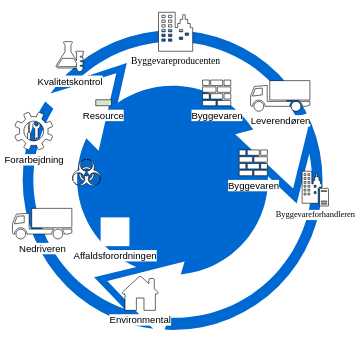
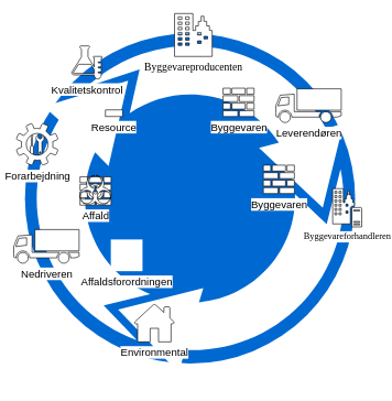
  <mxCell id="0" />
  <mxCell id="1" parent="0" />
  <mxCell id="2" value="" style="ellipse;whiteSpace=wrap;html=1;rounded=0;shadow=0;comic=0;strokeWidth=1;fontFamily=Verdana;fontSize=14;strokeColor=none;fillColor=#0069D1;" parent="1" vertex="1"><mxGeometry x="37" y="50" width="500" height="500" as="geometry" /></mxCell>
- <mxCell id="3" value="Environmental&lt;div&gt;Resource&lt;/div&gt;" style="shadow=0;dashed=0;html=1;strokeColor=none;shape=mxgraph.mscae.general.continuous_cycle;fillColor=#ffffff;rounded=0;comic=0;fontFamily=Verdana;fontSize=14;fontColor=#FFFFFF;verticalAlign=top;labelPosition=center;verticalLabelPosition=bottom;align=center;" parent="1" vertex="1"><mxGeometry x="45.05" y="60" width="483.9" height="504.06" as="geometry" /></mxCell>
+ <mxCell id="3" value="Environmental&lt;div&gt;Awareness&lt;/div&gt;" style="shadow=0;dashed=0;html=1;strokeColor=none;shape=mxgraph.mscae.general.continuous_cycle;fillColor=#ffffff;rounded=0;comic=0;fontFamily=Verdana;fontSize=14;fontColor=#FFFFFF;verticalAlign=top;labelPosition=center;verticalLabelPosition=bottom;align=center;" parent="1" vertex="1"><mxGeometry x="45.05" y="60" width="483.9" height="504.06" as="geometry" /></mxCell>
  <mxCell id="4" value="&lt;font style=&quot;font-size: 16px&quot;&gt;Byggevareproducenten&lt;/font&gt;" style="shadow=0;dashed=0;html=1;labelPosition=center;verticalLabelPosition=bottom;verticalAlign=top;shape=mxgraph.office.concepts.on_premises;rounded=0;comic=0;fontFamily=Verdana;fontSize=14;" parent="1" vertex="1"><mxGeometry x="263.5" y="20" width="57" height="65" as="geometry" /></mxCell>
  <mxCell id="5" value="&lt;font style=&quot;font-size: 16px&quot;&gt;Leverendøren&lt;/font&gt;" style="shape=mxgraph.signs.transportation.truck_1;html=1;pointerEvents=1;verticalLabelPosition=bottom;verticalAlign=top;align=center;sketch=0;labelBackgroundColor=default;" parent="1" vertex="1"><mxGeometry x="417" y="134" width="99" height="51" as="geometry" /></mxCell>
  <mxCell id="6" value="&lt;font style=&quot;font-size: 16px&quot;&gt;Byggevaren&lt;/font&gt;" style="sketch=0;pointerEvents=1;shadow=0;dashed=0;html=1;labelPosition=center;verticalLabelPosition=bottom;verticalAlign=top;outlineConnect=0;align=center;shape=mxgraph.office.concepts.firewall;labelBackgroundColor=default;" parent="1" vertex="1"><mxGeometry x="337" y="133" width="47" height="43" as="geometry" /></mxCell>
- <mxCell id="7" value="&lt;span style=&quot;font-size: 16px&quot;&gt;Kvalitetskontrol&lt;/span&gt;" style="sketch=0;pointerEvents=1;shadow=0;dashed=0;html=1;labelPosition=center;verticalLabelPosition=bottom;verticalAlign=top;outlineConnect=0;align=center;shape=mxgraph.office.concepts.lab;labelBackgroundColor=default;" parent="1" vertex="1"><mxGeometry x="92" y="69" width="47" height="50" as="geometry" /></mxCell>
+ <mxCell id="7" value="&lt;span style=&quot;font-size: 16px&quot;&gt;Kvalitetskontrol&lt;/span&gt;" style="sketch=0;pointerEvents=1;shadow=0;dashed=0;html=1;labelPosition=center;verticalLabelPosition=bottom;verticalAlign=top;outlineConnect=0;align=center;shape=mxgraph.office.concepts.lab;labelBackgroundColor=default;" parent="1" vertex="1"><mxGeometry x="107" y="69" width="47" height="50" as="geometry" /></mxCell>
  <mxCell id="8" value="Byggevareforhandleren" style="shadow=0;dashed=0;html=1;labelPosition=center;verticalLabelPosition=bottom;verticalAlign=top;shape=mxgraph.office.servers.on_premises_server;rounded=0;comic=0;fontFamily=Verdana;fontSize=14;labelBackgroundColor=default;" parent="1" vertex="1"><mxGeometry x="503" y="285" width="44" height="58" as="geometry" /></mxCell>
  <mxCell id="9" value="&lt;font style=&quot;font-size: 16px&quot;&gt;Environmental&lt;/font&gt;" style="sketch=0;pointerEvents=1;shadow=0;dashed=0;html=1;labelPosition=center;verticalLabelPosition=bottom;verticalAlign=top;outlineConnect=0;align=center;shape=mxgraph.office.concepts.home;labelBackgroundColor=default;" parent="1" vertex="1"><mxGeometry x="202.5" y="460" width="61" height="57" as="geometry" /></mxCell>
  <mxCell id="10" value="&lt;font style=&quot;font-size: 16px&quot;&gt;Nedriveren&lt;/font&gt;" style="shape=mxgraph.signs.transportation.truck_1;html=1;pointerEvents=1;verticalLabelPosition=bottom;verticalAlign=top;align=center;sketch=0;labelBackgroundColor=default;" parent="1" vertex="1"><mxGeometry x="20" y="347" width="99" height="51" as="geometry" /></mxCell>
  <mxCell id="11" value="Affaldsforordningen" style="shape=image;html=1;verticalAlign=top;verticalLabelPosition=bottom;labelBackgroundColor=#ffffff;imageAspect=0;aspect=fixed;image=https://cdn2.iconfinder.com/data/icons/nasty/60/trash_waste-128.png;fontSize=16;imageBackground=default;" parent="1" vertex="1"><mxGeometry x="167" y="362" width="48" height="48" as="geometry" /></mxCell>
  <mxCell id="12" value="" style="sketch=0;pointerEvents=1;shadow=0;dashed=0;html=1;labelPosition=center;verticalLabelPosition=bottom;verticalAlign=top;outlineConnect=0;align=center;shape=mxgraph.office.concepts.maintenance;fontSize=16;" parent="1" vertex="1"><mxGeometry x="45.05" y="203" width="20.89" height="30" as="geometry" /></mxCell>
  <mxCell id="13" value="Forarbejdning" style="sketch=0;pointerEvents=1;shadow=0;dashed=0;html=1;labelPosition=center;verticalLabelPosition=bottom;verticalAlign=top;outlineConnect=0;align=center;shape=mxgraph.office.concepts.settings;fontSize=16;labelBackgroundColor=default;" parent="1" vertex="1"><mxGeometry x="24" y="186.5" width="63" height="63" as="geometry" /></mxCell>
+ <mxCell id="14" value="&lt;font style=&quot;font-size: 16px&quot;&gt;Affald&lt;/font&gt;" style="sketch=0;pointerEvents=1;shadow=0;dashed=0;html=1;labelPosition=center;verticalLabelPosition=bottom;verticalAlign=top;outlineConnect=0;align=center;shape=mxgraph.office.concepts.firewall;labelBackgroundColor=default;" parent="1" vertex="1"><mxGeometry x="120.4" y="267.06" width="47" height="43" as="geometry" /></mxCell>
  <mxCell id="15" value="&lt;font style=&quot;font-size: 16px&quot;&gt;Byggevaren&lt;/font&gt;" style="sketch=0;pointerEvents=1;shadow=0;dashed=0;html=1;labelPosition=center;verticalLabelPosition=bottom;verticalAlign=top;outlineConnect=0;align=center;shape=mxgraph.office.concepts.firewall;labelBackgroundColor=default;" parent="1" vertex="1"><mxGeometry x="398" y="249.5" width="47" height="43" as="geometry" /></mxCell>
  <mxCell id="16" value="" style="shape=mxgraph.signs.safety.biohazard;html=1;pointerEvents=1;verticalLabelPosition=bottom;verticalAlign=top;align=center;sketch=0;" parent="1" vertex="1"><mxGeometry x="118.4" y="265.06" width="50.2" height="45.94" as="geometry" /></mxCell>
- <mxCell id="17" value="Resource" style="rounded=0;whiteSpace=wrap;html=1;labelBackgroundColor=default;fontSize=16;labelPosition=center;verticalLabelPosition=bottom;align=center;verticalAlign=top;fillColor=#d5e8d4;" parent="1" vertex="1"><mxGeometry x="159" y="166" width="26" height="10" as="geometry" /></mxCell>
+ <mxCell id="17" value="Resource" style="rounded=0;whiteSpace=wrap;html=1;labelBackgroundColor=default;fontSize=16;labelPosition=center;verticalLabelPosition=bottom;align=center;verticalAlign=top;" parent="1" vertex="1"><mxGeometry x="159" y="166" width="26" height="10" as="geometry" /></mxCell>
